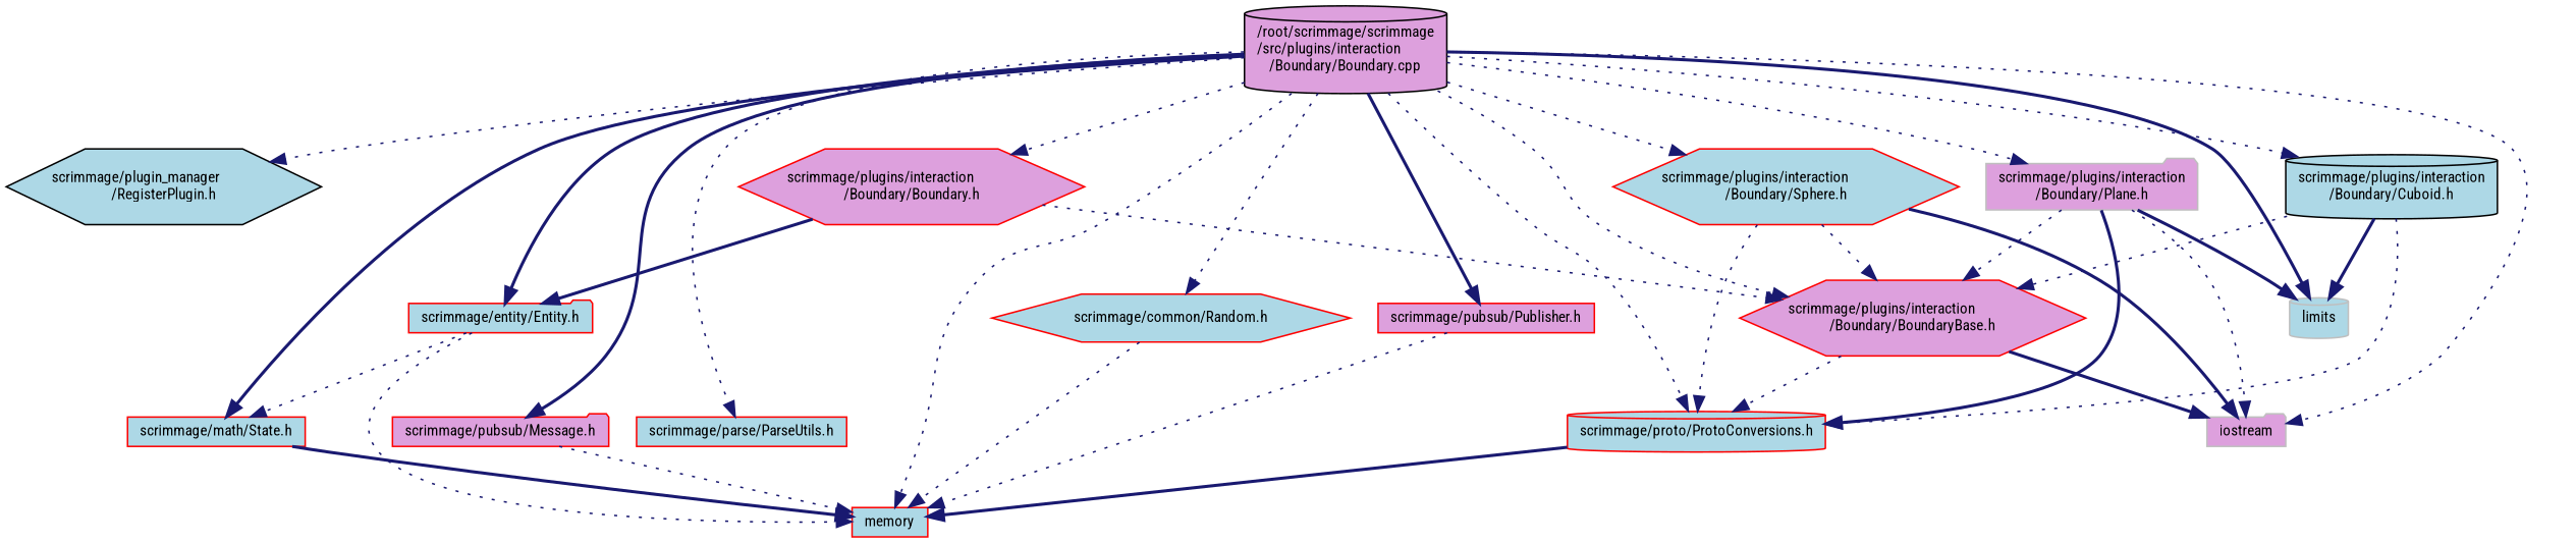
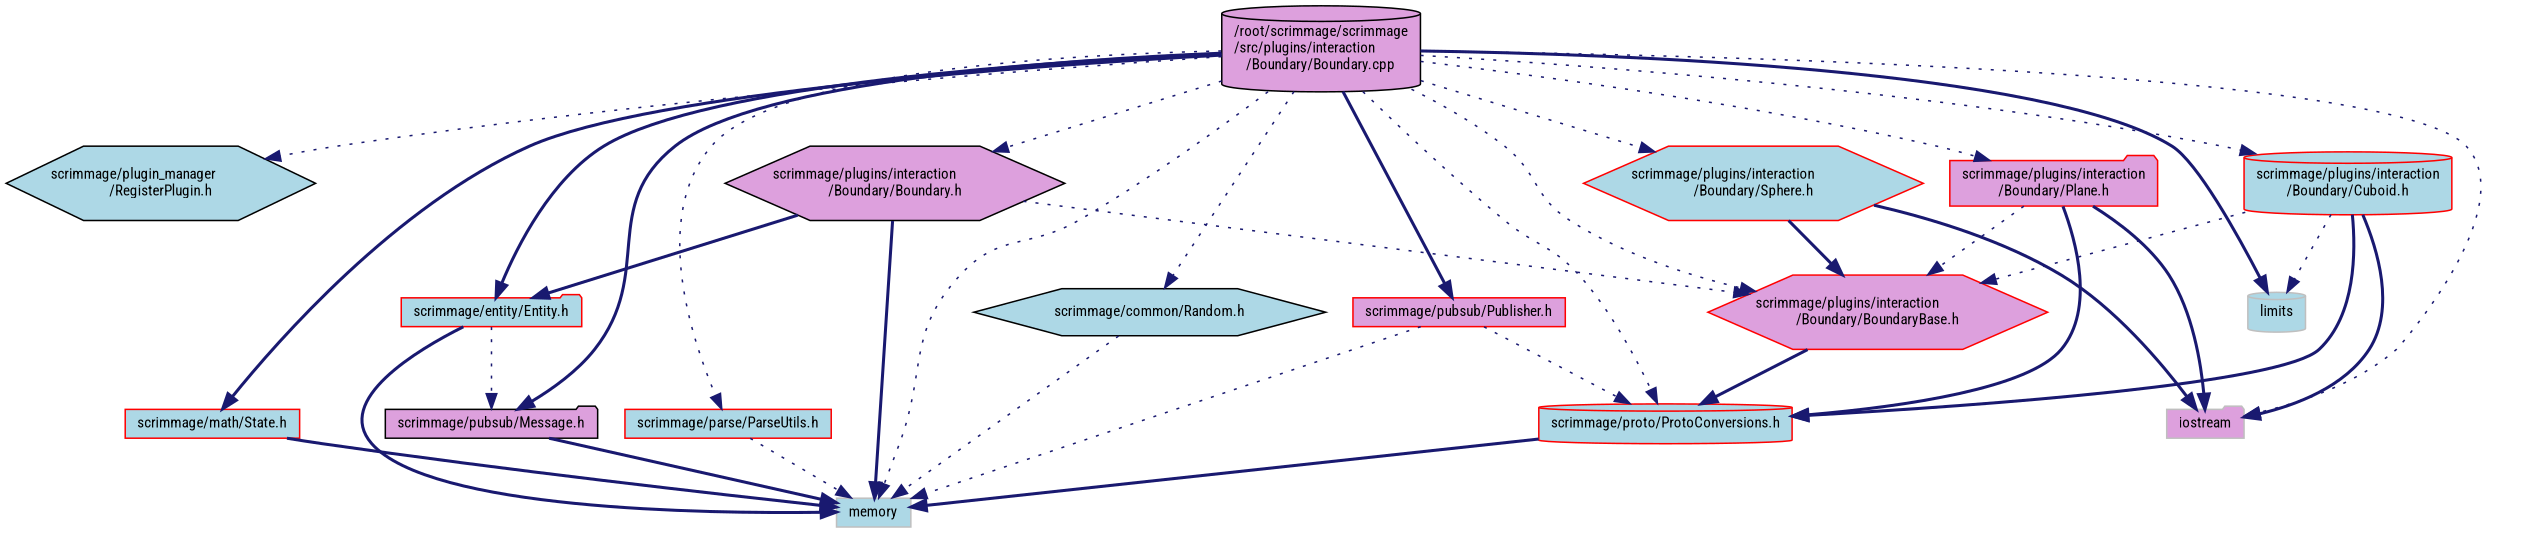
  digraph {
    fontname="Roboto Condensed"
    node [color=red fillcolor=lightblue fontname="Roboto Condensed" fontsize=10 shape=hexagon style=filled]
    edge [color=midnightblue fontname="Roboto Condensed" fontsize=10 labelfontname=Helvetica labelfontsize=10 style=dotted]
    n1 [color=black fillcolor=plum fontcolor=black height=0.2 label="/root/scrimmage/scrimmage\l/src/plugins/interaction\l/Boundary/Boundary.cpp" shape=cylinder width=0.4]
    n2 [color=black height=0.2 label="scrimmage/plugin_manager\l/RegisterPlugin.h" width=0.4]
-   n3 [height=0.2 label=memory shape=box width=0.4]
+   n3 [color=grey75 height=0.2 label=memory shape=box width=0.4]
    n4 [height=0.2 label="scrimmage/entity/Entity.h" shape=folder width=0.4]
-   n5 [fillcolor=plum height=0.2 label="scrimmage/pubsub/Message.h" shape=folder width=0.4]
-   n6 [height=0.2 label="scrimmage/common/Random.h" width=0.4]
+   n5 [color=black fillcolor=plum height=0.2 label="scrimmage/pubsub/Message.h" shape=folder width=0.4]
+   n6 [color=black height=0.2 label="scrimmage/common/Random.h" width=0.4]
    n7 [height=0.2 label="scrimmage/math/State.h" shape=box width=0.4]
    n8 [height=0.2 label="scrimmage/parse/ParseUtils.h" shape=box width=0.4]
    n9 [fillcolor=plum height=0.2 label="scrimmage/pubsub/Publisher.h" shape=box width=0.4]
    n10 [height=0.2 label="scrimmage/proto/ProtoConversions.h" shape=cylinder width=0.4]
    n11 [fillcolor=plum height=0.2 label="scrimmage/plugins/interaction\l/Boundary/BoundaryBase.h" width=0.4]
-   n12 [fillcolor=plum height=0.2 label="scrimmage/plugins/interaction\l/Boundary/Boundary.h" width=0.4]
-   n13 [color=black height=0.2 label="scrimmage/plugins/interaction\l/Boundary/Cuboid.h" shape=cylinder width=0.4]
+   n12 [color=black fillcolor=plum height=0.2 label="scrimmage/plugins/interaction\l/Boundary/Boundary.h" width=0.4]
+   n13 [height=0.2 label="scrimmage/plugins/interaction\l/Boundary/Cuboid.h" shape=cylinder width=0.4]
    n14 [color=grey75 fillcolor=plum height=0.2 label=iostream shape=folder width=0.4]
    n15 [color=grey75 height=0.2 label=limits shape=cylinder width=0.4]
    n16 [height=0.2 label="scrimmage/plugins/interaction\l/Boundary/Sphere.h" width=0.4]
-   n17 [color=grey75 fillcolor=plum height=0.2 label="scrimmage/plugins/interaction\l/Boundary/Plane.h" shape=folder width=0.4]
+   n17 [fillcolor=plum height=0.2 label="scrimmage/plugins/interaction\l/Boundary/Plane.h" shape=folder width=0.4]
    n1 -> n2
    n1 -> n3
    n1 -> n4 [style=bold]
    n1 -> n5 [style=bold]
    n1 -> n6
    n1 -> n7 [style=bold]
    n1 -> n8
    n1 -> n9 [style=bold]
    n1 -> n10
    n1 -> n11
    n1 -> n12
    n1 -> n13
    n1 -> n14
    n1 -> n15 [style=bold]
    n1 -> n16
    n1 -> n17
-   n4 -> n3
-   n4 -> n7
-   n5 -> n3
+   n4 -> n3 [style=bold]
+   n4 -> n5
+   n5 -> n3 [style=bold]
    n6 -> n3
    n7 -> n3 [style=bold]
+   n8 -> n3
    n9 -> n3
    n10 -> n3 [style=bold]
-   n11 -> n10
+   n11 -> n10 [style=bold]
+   n12 -> n3 [style=bold]
    n12 -> n4 [style=bold]
    n12 -> n11
-   n13 -> n10
+   n13 -> n10 [style=bold]
    n13 -> n11
-   n11 -> n14 [style=bold]
-   n13 -> n15 [style=bold]
-   n16 -> n10
-   n16 -> n11
+   n13 -> n14 [style=bold]
+   n13 -> n15
+   n9 -> n10
+   n16 -> n11 [style=bold]
    n16 -> n14 [style=bold]
    n17 -> n10 [style=bold]
    n17 -> n11
-   n17 -> n14
-   n17 -> n15 [style=bold]
+   n17 -> n14 [style=bold]
  }
